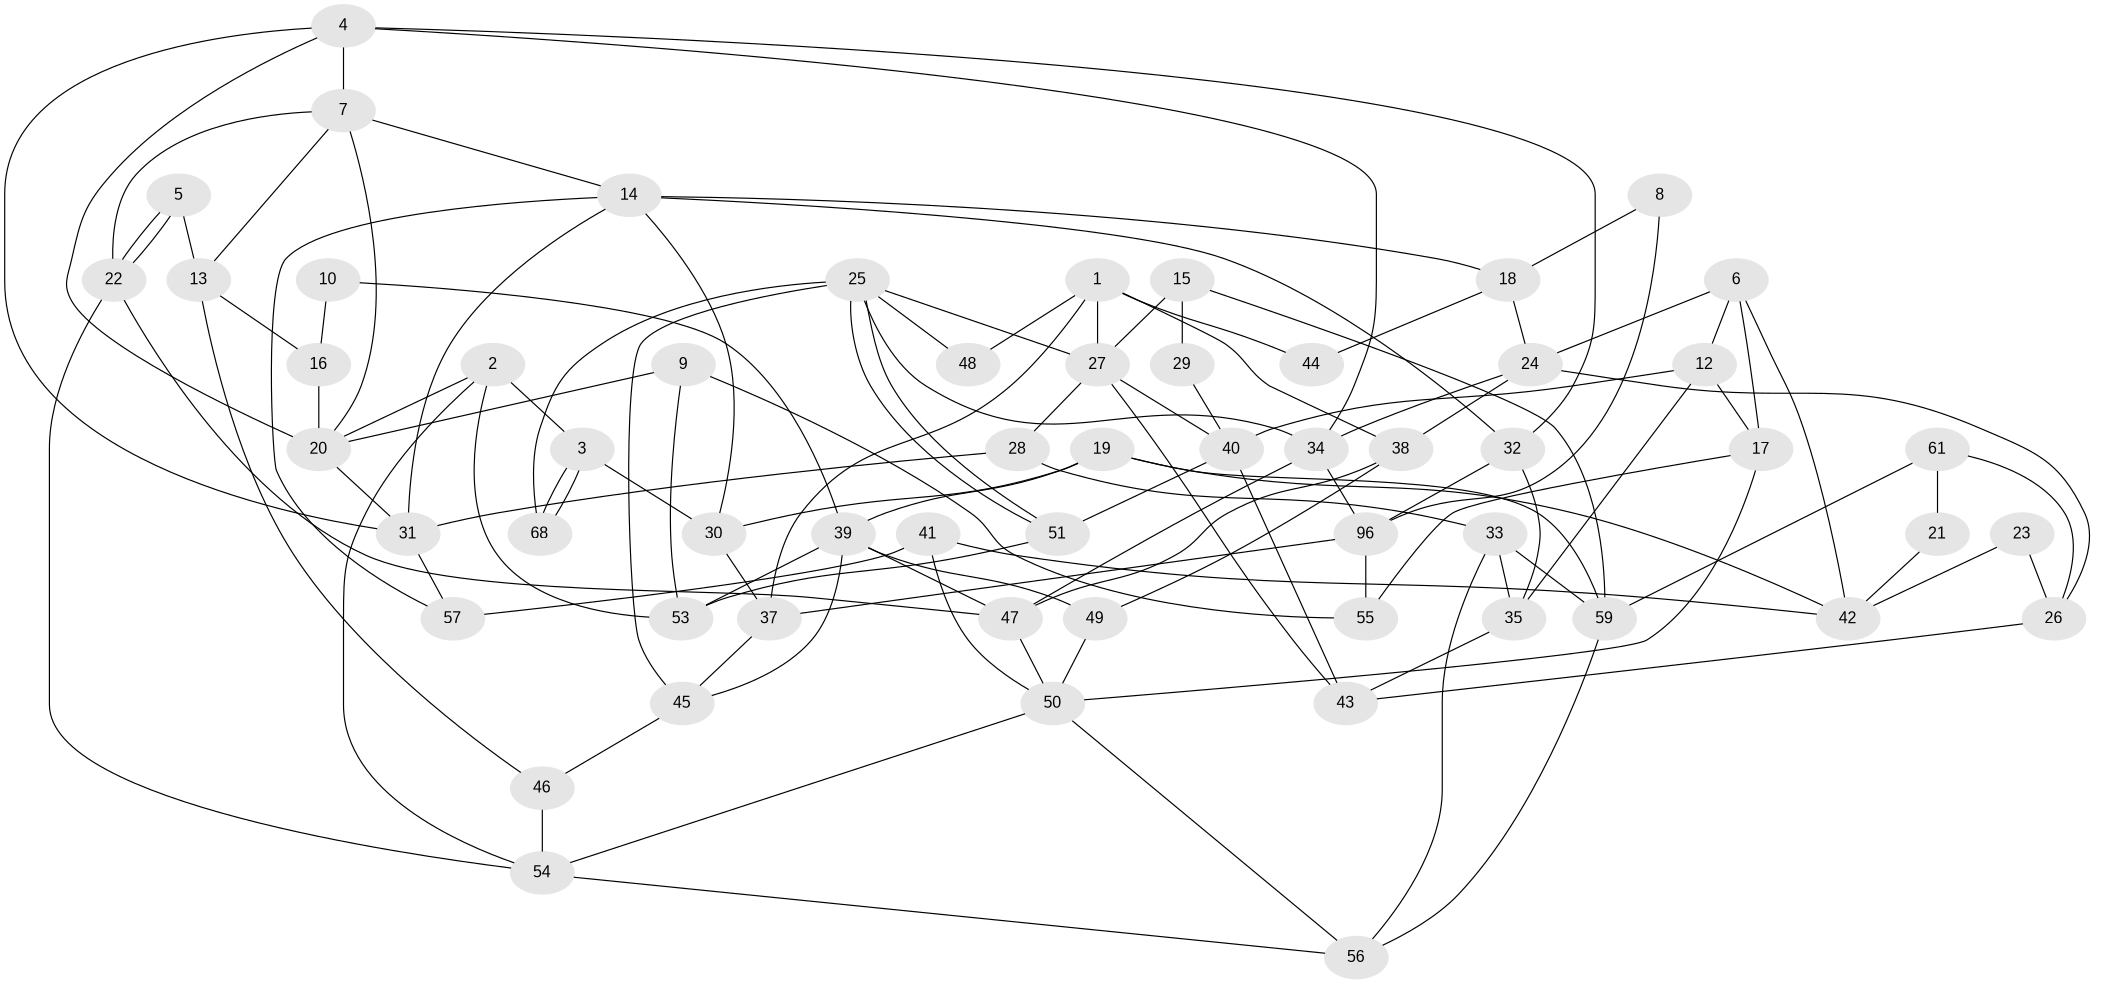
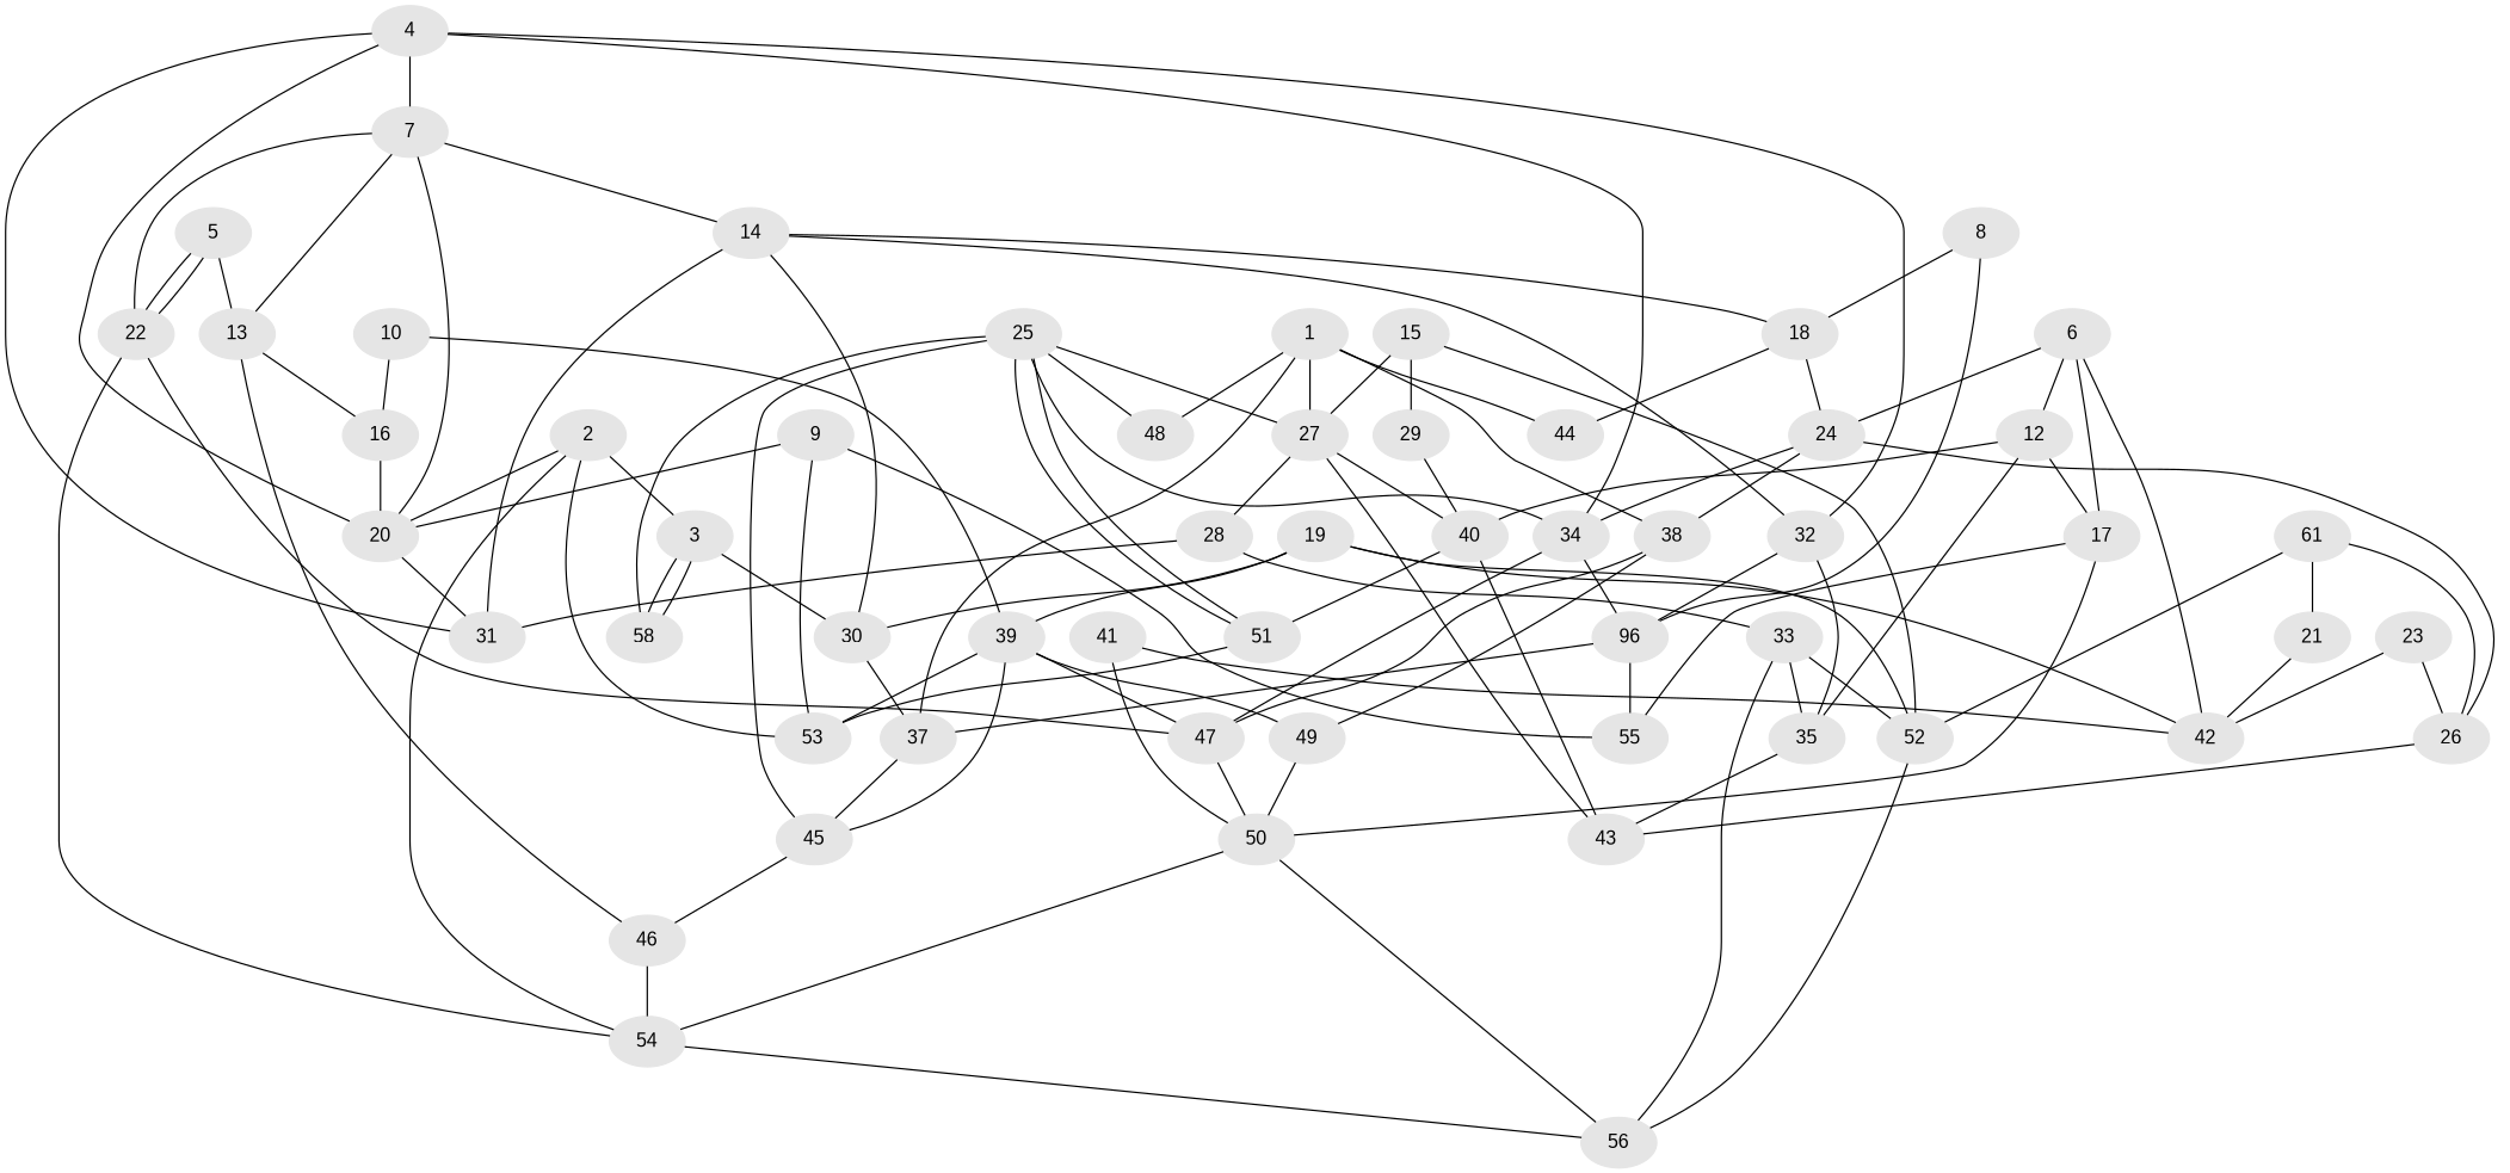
  graph {
    fontname="Liberation Sans"
    node [color=gray90 fontname="Liberation Sans" style=filled]
    edge [fontname="Liberation Sans"]
    1
    27
    37
    38
    44
    48
    40
    43
    28
    45
    47
    49
    2
    3
    20
    53
    54
    30
-   58 [label=68]
+   58
    31
    56
    4
    7
    32
    34
    13
    22
    14
-   57
    n30 [label=96]
    35
    5
    16
    46
    6
    12
    17
    24
    42
    55
    50
    26
    18
    8
    9
    10
    39
    n48 [label=61]
    21
-   52 [label=59]
+   52
    51
    15
    29
    19
    23
    25
    33
    41
    1 -- 27
    1 -- 37
    1 -- 38
    1 -- 44
    1 -- 48
    27 -- 40
    27 -- 43
    27 -- 28
    37 -- 45
    38 -- 47
    38 -- 49
    40 -- 43
    40 -- 51
    28 -- 31
    28 -- 33
    45 -- 46
    47 -- 50
    49 -- 50
    2 -- 3
    2 -- 20
    2 -- 53
    2 -- 54
    3 -- 30
    3 -- 58
    3 -- 58
    20 -- 31
    54 -- 56
    30 -- 37
-   31 -- 57
    4 -- 20
    4 -- 31
    4 -- 7
    4 -- 32
    4 -- 34
    7 -- 20
    7 -- 13
    7 -- 22
    7 -- 14
    32 -- n30
    32 -- 35
    34 -- 47
    34 -- n30
    13 -- 16
    13 -- 46
    22 -- 47
    22 -- 54
    14 -- 30
    14 -- 31
    14 -- 32
-   14 -- 57
    14 -- 18
    n30 -- 37
    n30 -- 55
    35 -- 43
    5 -- 13
    5 -- 22
    5 -- 22
    16 -- 20
    46 -- 54
    6 -- 12
    6 -- 17
    6 -- 24
    6 -- 42
    12 -- 40
    12 -- 35
    12 -- 17
    17 -- 55
    17 -- 50
    24 -- 38
    24 -- 34
    24 -- 26
    50 -- 54
    50 -- 56
    26 -- 43
    18 -- 44
    18 -- 24
    8 -- n30
    8 -- 18
    9 -- 20
    9 -- 53
    9 -- 55
    10 -- 16
    10 -- 39
    39 -- 45
    39 -- 47
    39 -- 49
    39 -- 53
    n48 -- 26
    n48 -- 21
    n48 -- 52
    21 -- 42
    52 -- 56
    51 -- 53
    15 -- 27
    15 -- 52
    15 -- 29
    29 -- 40
    19 -- 30
    19 -- 42
    19 -- 39
    19 -- 52
    23 -- 42
    23 -- 26
    25 -- 27
    25 -- 48
    25 -- 45
    25 -- 58
    25 -- 34
    25 -- 51
    25 -- 51
    33 -- 56
    33 -- 35
    33 -- 52
-   41 -- 57
    41 -- 42
    41 -- 50
  }
